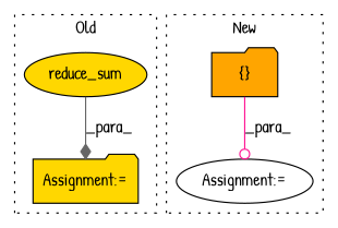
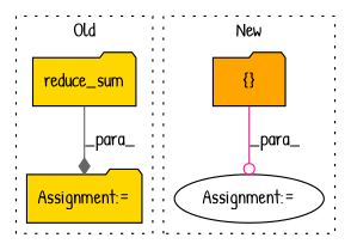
  digraph {
    fontname="Patrick Hand"
    node [a=7 l=1 shape=ellipse style=filled fillcolor=gold fontname="Patrick Hand"]
    edge [fontname="Patrick Hand"]
-   n1 [a=32 l="11,1" label=reduce_sum s="12951,12994"]
+   n1 [a=32 l="11,1" label=reduce_sum s="12951,12994" shape=folder]
    n2 [label="Assignment:=" s=13298 shape=folder]
    n3 [a=4 l="1,1" label="{}" s="12804,12858" shape=folder fillcolor=orange]
    n4 [label="Assignment:=" s=12774 fillcolor=white]
    subgraph cluster_1 {
      label=Old
      style=dotted
      n1
      n2
    }
    subgraph cluster_2 {
      label=New
      style=dotted
      n3
      n4
    }
    n1 -> n2 [label=_para_ color=gray40 arrowhead=diamond]
    n3 -> n4 [label=_para_ color=deeppink arrowhead=odot]
  }
